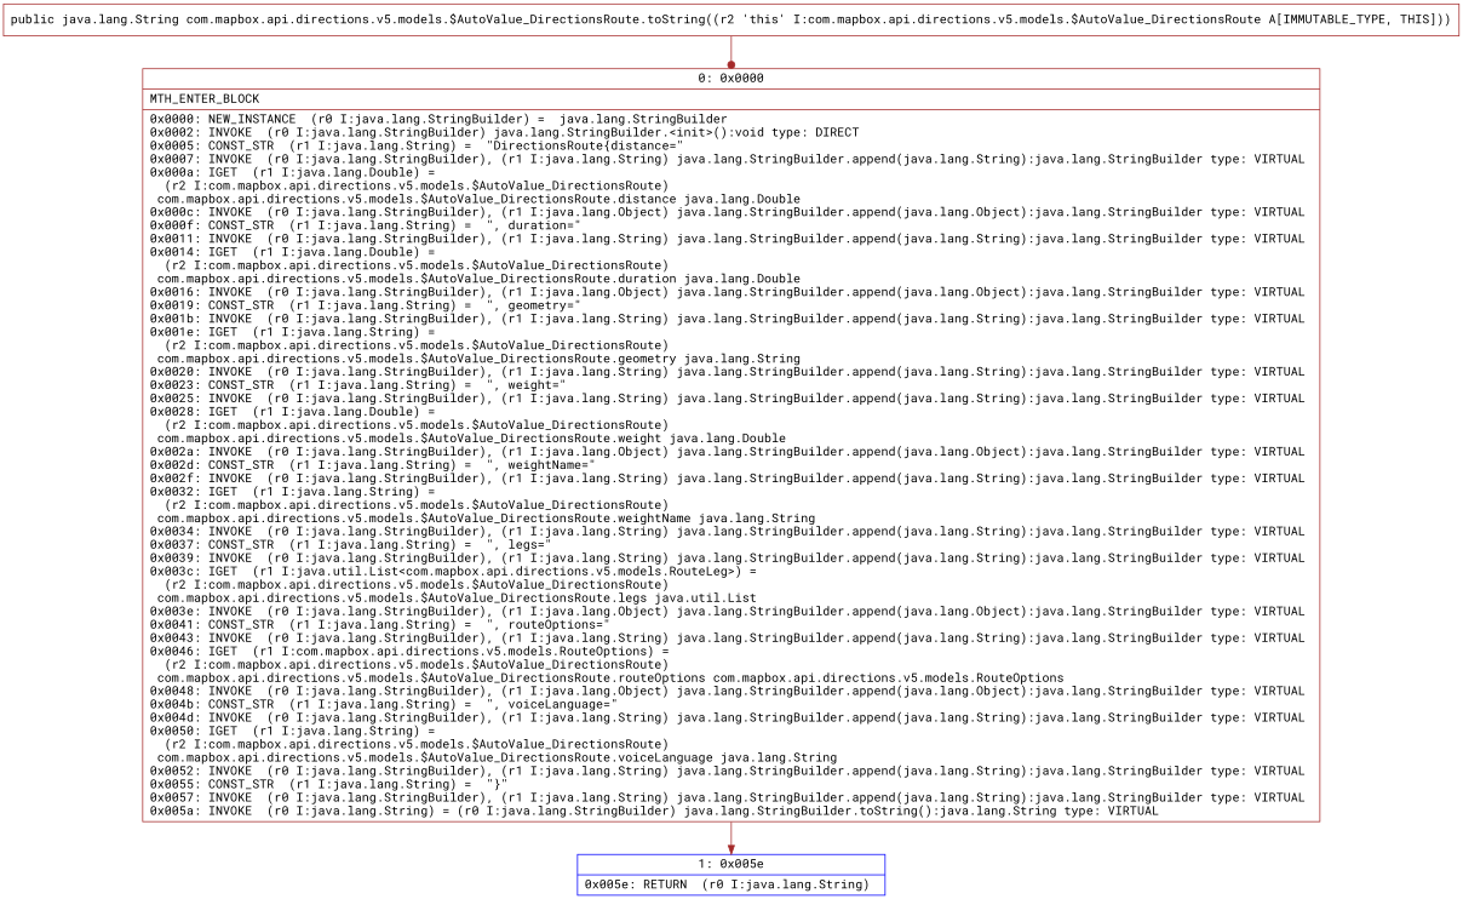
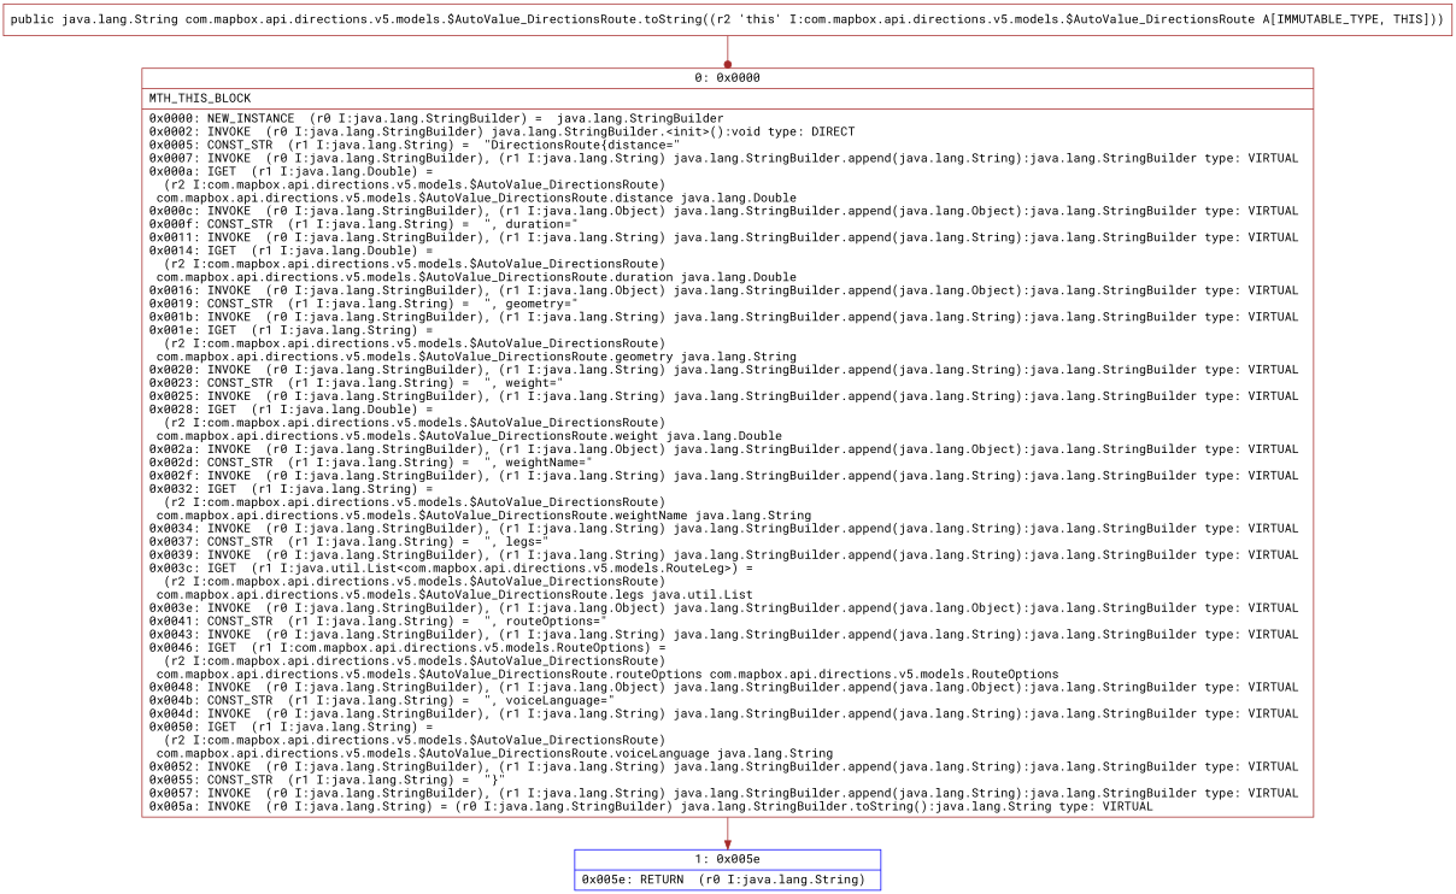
  digraph {
    fontname="Roboto Mono"
    node [shape=record color=brown fontname="Roboto Mono"]
    edge [color=brown fontname="Roboto Mono"]
-   n1 [label="{0\:\ 0x0000|MTH_ENTER_BLOCK\l|0x0000: NEW_INSTANCE  (r0 I:java.lang.StringBuilder) =  java.lang.StringBuilder \l0x0002: INVOKE  (r0 I:java.lang.StringBuilder) java.lang.StringBuilder.\<init\>():void type: DIRECT \l0x0005: CONST_STR  (r1 I:java.lang.String) =  \"DirectionsRoute\{distance=\" \l0x0007: INVOKE  (r0 I:java.lang.StringBuilder), (r1 I:java.lang.String) java.lang.StringBuilder.append(java.lang.String):java.lang.StringBuilder type: VIRTUAL \l0x000a: IGET  (r1 I:java.lang.Double) = \l  (r2 I:com.mapbox.api.directions.v5.models.$AutoValue_DirectionsRoute)\l com.mapbox.api.directions.v5.models.$AutoValue_DirectionsRoute.distance java.lang.Double \l0x000c: INVOKE  (r0 I:java.lang.StringBuilder), (r1 I:java.lang.Object) java.lang.StringBuilder.append(java.lang.Object):java.lang.StringBuilder type: VIRTUAL \l0x000f: CONST_STR  (r1 I:java.lang.String) =  \", duration=\" \l0x0011: INVOKE  (r0 I:java.lang.StringBuilder), (r1 I:java.lang.String) java.lang.StringBuilder.append(java.lang.String):java.lang.StringBuilder type: VIRTUAL \l0x0014: IGET  (r1 I:java.lang.Double) = \l  (r2 I:com.mapbox.api.directions.v5.models.$AutoValue_DirectionsRoute)\l com.mapbox.api.directions.v5.models.$AutoValue_DirectionsRoute.duration java.lang.Double \l0x0016: INVOKE  (r0 I:java.lang.StringBuilder), (r1 I:java.lang.Object) java.lang.StringBuilder.append(java.lang.Object):java.lang.StringBuilder type: VIRTUAL \l0x0019: CONST_STR  (r1 I:java.lang.String) =  \", geometry=\" \l0x001b: INVOKE  (r0 I:java.lang.StringBuilder), (r1 I:java.lang.String) java.lang.StringBuilder.append(java.lang.String):java.lang.StringBuilder type: VIRTUAL \l0x001e: IGET  (r1 I:java.lang.String) = \l  (r2 I:com.mapbox.api.directions.v5.models.$AutoValue_DirectionsRoute)\l com.mapbox.api.directions.v5.models.$AutoValue_DirectionsRoute.geometry java.lang.String \l0x0020: INVOKE  (r0 I:java.lang.StringBuilder), (r1 I:java.lang.String) java.lang.StringBuilder.append(java.lang.String):java.lang.StringBuilder type: VIRTUAL \l0x0023: CONST_STR  (r1 I:java.lang.String) =  \", weight=\" \l0x0025: INVOKE  (r0 I:java.lang.StringBuilder), (r1 I:java.lang.String) java.lang.StringBuilder.append(java.lang.String):java.lang.StringBuilder type: VIRTUAL \l0x0028: IGET  (r1 I:java.lang.Double) = \l  (r2 I:com.mapbox.api.directions.v5.models.$AutoValue_DirectionsRoute)\l com.mapbox.api.directions.v5.models.$AutoValue_DirectionsRoute.weight java.lang.Double \l0x002a: INVOKE  (r0 I:java.lang.StringBuilder), (r1 I:java.lang.Object) java.lang.StringBuilder.append(java.lang.Object):java.lang.StringBuilder type: VIRTUAL \l0x002d: CONST_STR  (r1 I:java.lang.String) =  \", weightName=\" \l0x002f: INVOKE  (r0 I:java.lang.StringBuilder), (r1 I:java.lang.String) java.lang.StringBuilder.append(java.lang.String):java.lang.StringBuilder type: VIRTUAL \l0x0032: IGET  (r1 I:java.lang.String) = \l  (r2 I:com.mapbox.api.directions.v5.models.$AutoValue_DirectionsRoute)\l com.mapbox.api.directions.v5.models.$AutoValue_DirectionsRoute.weightName java.lang.String \l0x0034: INVOKE  (r0 I:java.lang.StringBuilder), (r1 I:java.lang.String) java.lang.StringBuilder.append(java.lang.String):java.lang.StringBuilder type: VIRTUAL \l0x0037: CONST_STR  (r1 I:java.lang.String) =  \", legs=\" \l0x0039: INVOKE  (r0 I:java.lang.StringBuilder), (r1 I:java.lang.String) java.lang.StringBuilder.append(java.lang.String):java.lang.StringBuilder type: VIRTUAL \l0x003c: IGET  (r1 I:java.util.List\<com.mapbox.api.directions.v5.models.RouteLeg\>) = \l  (r2 I:com.mapbox.api.directions.v5.models.$AutoValue_DirectionsRoute)\l com.mapbox.api.directions.v5.models.$AutoValue_DirectionsRoute.legs java.util.List \l0x003e: INVOKE  (r0 I:java.lang.StringBuilder), (r1 I:java.lang.Object) java.lang.StringBuilder.append(java.lang.Object):java.lang.StringBuilder type: VIRTUAL \l0x0041: CONST_STR  (r1 I:java.lang.String) =  \", routeOptions=\" \l0x0043: INVOKE  (r0 I:java.lang.StringBuilder), (r1 I:java.lang.String) java.lang.StringBuilder.append(java.lang.String):java.lang.StringBuilder type: VIRTUAL \l0x0046: IGET  (r1 I:com.mapbox.api.directions.v5.models.RouteOptions) = \l  (r2 I:com.mapbox.api.directions.v5.models.$AutoValue_DirectionsRoute)\l com.mapbox.api.directions.v5.models.$AutoValue_DirectionsRoute.routeOptions com.mapbox.api.directions.v5.models.RouteOptions \l0x0048: INVOKE  (r0 I:java.lang.StringBuilder), (r1 I:java.lang.Object) java.lang.StringBuilder.append(java.lang.Object):java.lang.StringBuilder type: VIRTUAL \l0x004b: CONST_STR  (r1 I:java.lang.String) =  \", voiceLanguage=\" \l0x004d: INVOKE  (r0 I:java.lang.StringBuilder), (r1 I:java.lang.String) java.lang.StringBuilder.append(java.lang.String):java.lang.StringBuilder type: VIRTUAL \l0x0050: IGET  (r1 I:java.lang.String) = \l  (r2 I:com.mapbox.api.directions.v5.models.$AutoValue_DirectionsRoute)\l com.mapbox.api.directions.v5.models.$AutoValue_DirectionsRoute.voiceLanguage java.lang.String \l0x0052: INVOKE  (r0 I:java.lang.StringBuilder), (r1 I:java.lang.String) java.lang.StringBuilder.append(java.lang.String):java.lang.StringBuilder type: VIRTUAL \l0x0055: CONST_STR  (r1 I:java.lang.String) =  \"\}\" \l0x0057: INVOKE  (r0 I:java.lang.StringBuilder), (r1 I:java.lang.String) java.lang.StringBuilder.append(java.lang.String):java.lang.StringBuilder type: VIRTUAL \l0x005a: INVOKE  (r0 I:java.lang.String) = (r0 I:java.lang.StringBuilder) java.lang.StringBuilder.toString():java.lang.String type: VIRTUAL \l}"]
+   n1 [label="{0\:\ 0x0000|MTH_THIS_BLOCK\l|0x0000: NEW_INSTANCE  (r0 I:java.lang.StringBuilder) =  java.lang.StringBuilder \l0x0002: INVOKE  (r0 I:java.lang.StringBuilder) java.lang.StringBuilder.\<init\>():void type: DIRECT \l0x0005: CONST_STR  (r1 I:java.lang.String) =  \"DirectionsRoute\{distance=\" \l0x0007: INVOKE  (r0 I:java.lang.StringBuilder), (r1 I:java.lang.String) java.lang.StringBuilder.append(java.lang.String):java.lang.StringBuilder type: VIRTUAL \l0x000a: IGET  (r1 I:java.lang.Double) = \l  (r2 I:com.mapbox.api.directions.v5.models.$AutoValue_DirectionsRoute)\l com.mapbox.api.directions.v5.models.$AutoValue_DirectionsRoute.distance java.lang.Double \l0x000c: INVOKE  (r0 I:java.lang.StringBuilder), (r1 I:java.lang.Object) java.lang.StringBuilder.append(java.lang.Object):java.lang.StringBuilder type: VIRTUAL \l0x000f: CONST_STR  (r1 I:java.lang.String) =  \", duration=\" \l0x0011: INVOKE  (r0 I:java.lang.StringBuilder), (r1 I:java.lang.String) java.lang.StringBuilder.append(java.lang.String):java.lang.StringBuilder type: VIRTUAL \l0x0014: IGET  (r1 I:java.lang.Double) = \l  (r2 I:com.mapbox.api.directions.v5.models.$AutoValue_DirectionsRoute)\l com.mapbox.api.directions.v5.models.$AutoValue_DirectionsRoute.duration java.lang.Double \l0x0016: INVOKE  (r0 I:java.lang.StringBuilder), (r1 I:java.lang.Object) java.lang.StringBuilder.append(java.lang.Object):java.lang.StringBuilder type: VIRTUAL \l0x0019: CONST_STR  (r1 I:java.lang.String) =  \", geometry=\" \l0x001b: INVOKE  (r0 I:java.lang.StringBuilder), (r1 I:java.lang.String) java.lang.StringBuilder.append(java.lang.String):java.lang.StringBuilder type: VIRTUAL \l0x001e: IGET  (r1 I:java.lang.String) = \l  (r2 I:com.mapbox.api.directions.v5.models.$AutoValue_DirectionsRoute)\l com.mapbox.api.directions.v5.models.$AutoValue_DirectionsRoute.geometry java.lang.String \l0x0020: INVOKE  (r0 I:java.lang.StringBuilder), (r1 I:java.lang.String) java.lang.StringBuilder.append(java.lang.String):java.lang.StringBuilder type: VIRTUAL \l0x0023: CONST_STR  (r1 I:java.lang.String) =  \", weight=\" \l0x0025: INVOKE  (r0 I:java.lang.StringBuilder), (r1 I:java.lang.String) java.lang.StringBuilder.append(java.lang.String):java.lang.StringBuilder type: VIRTUAL \l0x0028: IGET  (r1 I:java.lang.Double) = \l  (r2 I:com.mapbox.api.directions.v5.models.$AutoValue_DirectionsRoute)\l com.mapbox.api.directions.v5.models.$AutoValue_DirectionsRoute.weight java.lang.Double \l0x002a: INVOKE  (r0 I:java.lang.StringBuilder), (r1 I:java.lang.Object) java.lang.StringBuilder.append(java.lang.Object):java.lang.StringBuilder type: VIRTUAL \l0x002d: CONST_STR  (r1 I:java.lang.String) =  \", weightName=\" \l0x002f: INVOKE  (r0 I:java.lang.StringBuilder), (r1 I:java.lang.String) java.lang.StringBuilder.append(java.lang.String):java.lang.StringBuilder type: VIRTUAL \l0x0032: IGET  (r1 I:java.lang.String) = \l  (r2 I:com.mapbox.api.directions.v5.models.$AutoValue_DirectionsRoute)\l com.mapbox.api.directions.v5.models.$AutoValue_DirectionsRoute.weightName java.lang.String \l0x0034: INVOKE  (r0 I:java.lang.StringBuilder), (r1 I:java.lang.String) java.lang.StringBuilder.append(java.lang.String):java.lang.StringBuilder type: VIRTUAL \l0x0037: CONST_STR  (r1 I:java.lang.String) =  \", legs=\" \l0x0039: INVOKE  (r0 I:java.lang.StringBuilder), (r1 I:java.lang.String) java.lang.StringBuilder.append(java.lang.String):java.lang.StringBuilder type: VIRTUAL \l0x003c: IGET  (r1 I:java.util.List\<com.mapbox.api.directions.v5.models.RouteLeg\>) = \l  (r2 I:com.mapbox.api.directions.v5.models.$AutoValue_DirectionsRoute)\l com.mapbox.api.directions.v5.models.$AutoValue_DirectionsRoute.legs java.util.List \l0x003e: INVOKE  (r0 I:java.lang.StringBuilder), (r1 I:java.lang.Object) java.lang.StringBuilder.append(java.lang.Object):java.lang.StringBuilder type: VIRTUAL \l0x0041: CONST_STR  (r1 I:java.lang.String) =  \", routeOptions=\" \l0x0043: INVOKE  (r0 I:java.lang.StringBuilder), (r1 I:java.lang.String) java.lang.StringBuilder.append(java.lang.String):java.lang.StringBuilder type: VIRTUAL \l0x0046: IGET  (r1 I:com.mapbox.api.directions.v5.models.RouteOptions) = \l  (r2 I:com.mapbox.api.directions.v5.models.$AutoValue_DirectionsRoute)\l com.mapbox.api.directions.v5.models.$AutoValue_DirectionsRoute.routeOptions com.mapbox.api.directions.v5.models.RouteOptions \l0x0048: INVOKE  (r0 I:java.lang.StringBuilder), (r1 I:java.lang.Object) java.lang.StringBuilder.append(java.lang.Object):java.lang.StringBuilder type: VIRTUAL \l0x004b: CONST_STR  (r1 I:java.lang.String) =  \", voiceLanguage=\" \l0x004d: INVOKE  (r0 I:java.lang.StringBuilder), (r1 I:java.lang.String) java.lang.StringBuilder.append(java.lang.String):java.lang.StringBuilder type: VIRTUAL \l0x0050: IGET  (r1 I:java.lang.String) = \l  (r2 I:com.mapbox.api.directions.v5.models.$AutoValue_DirectionsRoute)\l com.mapbox.api.directions.v5.models.$AutoValue_DirectionsRoute.voiceLanguage java.lang.String \l0x0052: INVOKE  (r0 I:java.lang.StringBuilder), (r1 I:java.lang.String) java.lang.StringBuilder.append(java.lang.String):java.lang.StringBuilder type: VIRTUAL \l0x0055: CONST_STR  (r1 I:java.lang.String) =  \"\}\" \l0x0057: INVOKE  (r0 I:java.lang.StringBuilder), (r1 I:java.lang.String) java.lang.StringBuilder.append(java.lang.String):java.lang.StringBuilder type: VIRTUAL \l0x005a: INVOKE  (r0 I:java.lang.String) = (r0 I:java.lang.StringBuilder) java.lang.StringBuilder.toString():java.lang.String type: VIRTUAL \l}"]
    n2 [label="{1\:\ 0x005e|0x005e: RETURN  (r0 I:java.lang.String) \l}" color=blue]
    n3 [label="{public java.lang.String com.mapbox.api.directions.v5.models.$AutoValue_DirectionsRoute.toString((r2 'this' I:com.mapbox.api.directions.v5.models.$AutoValue_DirectionsRoute A[IMMUTABLE_TYPE, THIS])) }"]
    n1 -> n2 [arrowhead=normal]
    n3 -> n1 [arrowhead=dot]
  }
